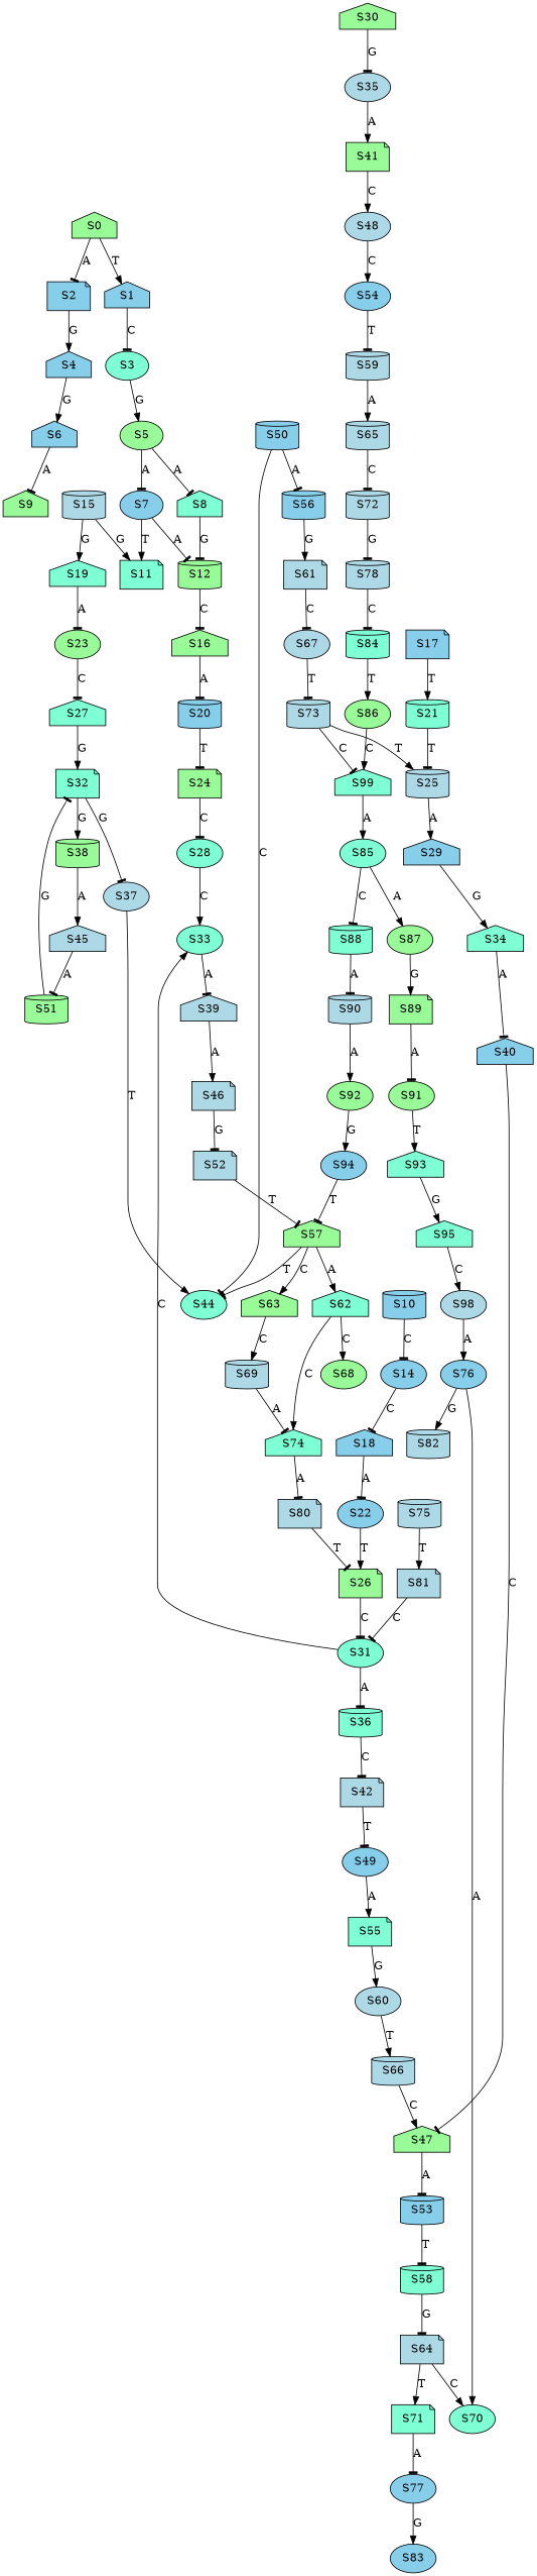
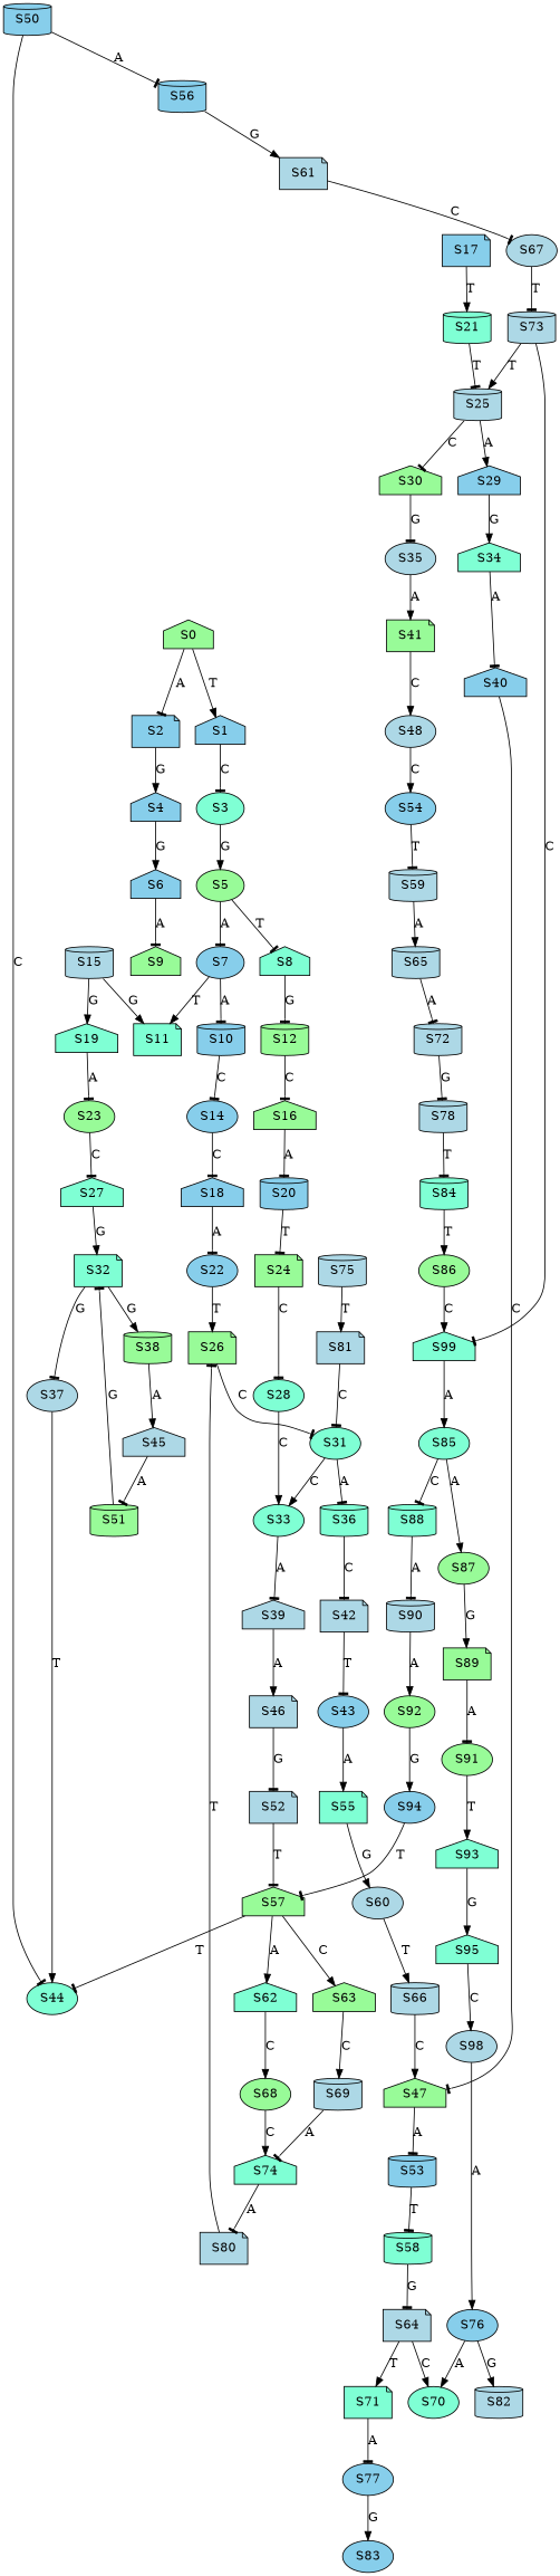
  strict digraph {
    node [fillcolor=lightblue shape=ellipse style=filled]
    edge [arrowhead=tee]
    S0 [fillcolor=palegreen shape=house]
    S1 [fillcolor=skyblue shape=house]
    S2 [fillcolor=skyblue shape=note]
    S3 [fillcolor=aquamarine]
    S4 [fillcolor=skyblue shape=house]
    S5 [fillcolor=palegreen]
    S6 [fillcolor=skyblue shape=house]
    S7 [fillcolor=skyblue]
    S8 [fillcolor=aquamarine shape=house]
    S9 [fillcolor=palegreen shape=house]
    S10 [fillcolor=skyblue shape=cylinder]
    S11 [fillcolor=aquamarine shape=note]
    S12 [fillcolor=palegreen shape=cylinder]
    S14 [fillcolor=skyblue]
    S16 [fillcolor=palegreen shape=house]
    S18 [fillcolor=skyblue shape=house]
    S15 [shape=cylinder]
    S19 [fillcolor=aquamarine shape=house]
    S20 [fillcolor=skyblue shape=cylinder]
    S17 [fillcolor=skyblue shape=note]
    S21 [fillcolor=aquamarine shape=cylinder]
    S22 [fillcolor=skyblue]
    S23 [fillcolor=palegreen]
    S24 [fillcolor=palegreen shape=note]
    S25 [shape=cylinder]
    S26 [fillcolor=palegreen shape=note]
    S27 [fillcolor=aquamarine shape=house]
    S28 [fillcolor=aquamarine]
    S29 [fillcolor=skyblue shape=house]
    S30 [fillcolor=palegreen shape=house]
    S31 [fillcolor=aquamarine]
    S32 [fillcolor=aquamarine shape=note]
    S33 [fillcolor=aquamarine]
    S34 [fillcolor=aquamarine shape=house]
    S35
    S36 [fillcolor=aquamarine shape=cylinder]
    S37
    S38 [fillcolor=palegreen shape=cylinder]
    S39 [shape=house]
    S40 [fillcolor=skyblue shape=house]
    S41 [fillcolor=palegreen shape=note]
    S42 [shape=note]
    S44 [fillcolor=aquamarine]
    S45 [shape=house]
    S46 [shape=note]
    S47 [fillcolor=palegreen shape=house]
    S48
-   S49 [fillcolor=skyblue]
+   S49 [fillcolor=skyblue label=S43]
    S51 [fillcolor=palegreen shape=cylinder]
    S52 [shape=note]
    S53 [fillcolor=skyblue shape=cylinder]
    S54 [fillcolor=skyblue]
    S55 [fillcolor=aquamarine shape=note]
    S50 [fillcolor=skyblue shape=cylinder]
    S56 [fillcolor=skyblue shape=cylinder]
    S57 [fillcolor=palegreen shape=house]
    S58 [fillcolor=aquamarine shape=cylinder]
    S59 [shape=cylinder]
    S60
    S61 [shape=note]
    S62 [fillcolor=aquamarine shape=house]
    S63 [fillcolor=palegreen shape=house]
    S64 [shape=note]
    S65 [shape=cylinder]
    S66 [shape=cylinder]
    S67
    S68 [fillcolor=palegreen]
    S69 [shape=cylinder]
    S70 [fillcolor=aquamarine]
    S71 [fillcolor=aquamarine shape=note]
    S72 [shape=cylinder]
    S73 [shape=cylinder]
    S74 [fillcolor=aquamarine shape=house]
    S77 [fillcolor=skyblue]
    S78 [shape=cylinder]
    n76 [fillcolor=aquamarine label=S99 shape=house]
    S80 [shape=note]
    S75 [shape=cylinder]
    S81 [shape=note]
    S76 [fillcolor=skyblue]
    S82 [shape=cylinder]
    S83 [fillcolor=skyblue]
    S84 [fillcolor=aquamarine shape=cylinder]
    S85 [fillcolor=aquamarine]
    S86 [fillcolor=palegreen]
    S87 [fillcolor=palegreen]
    S88 [fillcolor=aquamarine shape=cylinder]
    S89 [fillcolor=palegreen shape=note]
    S90 [shape=cylinder]
    S91 [fillcolor=palegreen]
    S92 [fillcolor=palegreen]
    S93 [fillcolor=aquamarine shape=house]
    S94 [fillcolor=skyblue]
    S95 [fillcolor=aquamarine shape=house]
    n95 [label=S98]
    S0 -> S1 [arrowhead=normal label=T]
    S0 -> S2 [label=A]
    S1 -> S3 [label=C]
    S2 -> S4 [arrowhead=normal label=G]
    S3 -> S5 [arrowhead=normal label=G]
    S4 -> S6 [arrowhead=normal label=G]
    S5 -> S7 [label=A]
-   S5 -> S8 [label=A]
+   S5 -> S8 [label=T]
    S6 -> S9 [label=A]
-   S7 -> S12 [label=A]
+   S7 -> S10 [label=A]
    S7 -> S11 [arrowhead=normal label=T]
    S8 -> S12 [label=G]
    S10 -> S14 [label=C]
    S12 -> S16 [label=C]
    S14 -> S18 [label=C]
    S16 -> S20 [label=A]
    S18 -> S22 [label=A]
    S15 -> S11 [arrowhead=normal label=G]
    S15 -> S19 [arrowhead=normal label=G]
    S19 -> S23 [label=A]
    S20 -> S24 [label=T]
    S17 -> S21 [arrowhead=normal label=T]
    S21 -> S25 [label=T]
    S22 -> S26 [arrowhead=normal label=T]
    S23 -> S27 [label=C]
    S24 -> S28 [label=C]
    S25 -> S29 [arrowhead=normal label=A]
+   S25 -> S30 [label=C]
    S26 -> S31 [label=C]
    S27 -> S32 [arrowhead=normal label=G]
    S28 -> S33 [arrowhead=normal label=C]
    S29 -> S34 [arrowhead=normal label=G]
    S30 -> S35 [label=G]
    S31 -> S33 [arrowhead=normal label=C]
    S31 -> S36 [label=A]
    S32 -> S37 [label=G]
    S32 -> S38 [arrowhead=normal label=G]
    S33 -> S39 [label=A]
    S34 -> S40 [label=A]
    S35 -> S41 [arrowhead=normal label=A]
    S36 -> S42 [label=C]
    S37 -> S44 [arrowhead=normal label=T]
    S38 -> S45 [arrowhead=normal label=A]
    S39 -> S46 [arrowhead=normal label=A]
    S40 -> S47 [label=C]
    S41 -> S48 [arrowhead=normal label=C]
    S42 -> S49 [label=T]
    S45 -> S51 [label=A]
    S46 -> S52 [label=G]
    S47 -> S53 [label=A]
    S48 -> S54 [arrowhead=normal label=C]
    S49 -> S55 [arrowhead=normal label=A]
    S51 -> S32 [label=G]
    S52 -> S57 [label=T]
    S53 -> S58 [label=T]
    S54 -> S59 [label=T]
    S55 -> S60 [arrowhead=normal label=G]
    S50 -> S44 [label=C]
    S50 -> S56 [label=A]
    S56 -> S61 [arrowhead=normal label=G]
    S57 -> S44 [label=T]
    S57 -> S62 [arrowhead=normal label=A]
    S57 -> S63 [arrowhead=normal label=C]
    S58 -> S64 [label=G]
    S59 -> S65 [arrowhead=normal label=A]
    S60 -> S66 [arrowhead=normal label=T]
    S61 -> S67 [label=C]
    S62 -> S68 [arrowhead=normal label=C]
    S63 -> S69 [arrowhead=normal label=C]
    S64 -> S70 [arrowhead=normal label=C]
    S64 -> S71 [arrowhead=normal label=T]
-   S65 -> S72 [label=C]
+   S65 -> S72 [label=A]
    S66 -> S47 [arrowhead=normal label=C]
    S67 -> S73 [label=T]
-   S62 -> S74 [arrowhead=normal label=C]
+   S68 -> S74 [arrowhead=normal label=C]
    S69 -> S74 [label=A]
    S71 -> S77 [label=A]
    S72 -> S78 [label=G]
    S73 -> S25 [arrowhead=normal label=T]
    S73 -> n76 [label=C]
    S74 -> S80 [label=A]
    S77 -> S83 [arrowhead=normal label=G]
-   S78 -> S84 [label=C]
+   S78 -> S84 [label=T]
    n76 -> S85 [arrowhead=normal label=A]
    S80 -> S26 [label=T]
    S75 -> S81 [arrowhead=normal label=T]
    S81 -> S31 [label=C]
    S76 -> S70 [arrowhead=normal label=A]
    S76 -> S82 [arrowhead=normal label=G]
    S84 -> S86 [arrowhead=normal label=T]
    S85 -> S87 [arrowhead=normal label=A]
    S85 -> S88 [label=C]
    S86 -> n76 [arrowhead=normal label=C]
    S87 -> S89 [arrowhead=normal label=G]
    S88 -> S90 [label=A]
    S89 -> S91 [label=A]
    S90 -> S92 [arrowhead=normal label=A]
    S91 -> S93 [arrowhead=normal label=T]
    S92 -> S94 [arrowhead=normal label=G]
    S93 -> S95 [arrowhead=normal label=G]
    S94 -> S57 [label=T]
    S95 -> n95 [arrowhead=normal label=C]
    n95 -> S76 [arrowhead=normal label=A]
  }
